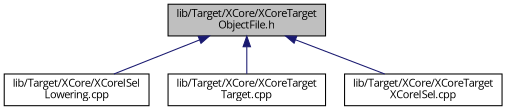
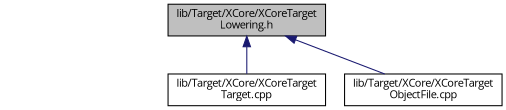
  digraph {
    fontname="Open Sans"
    node [color=black fontname="Open Sans" fontsize=10 shape=box]
    edge [color=midnightblue dir=back fontname="Open Sans" fontsize=10 labelfontname=Helvetica labelfontsize=10 style=solid]
-   n1 [fillcolor=grey75 fontcolor=black height=0.2 label="lib/Target/XCore/XCoreTarget\lObjectFile.h" style=filled width=0.4]
-   n2 [height=0.2 label="lib/Target/XCore/XCoreISel\lLowering.cpp" width=0.4]
+   n1 [fillcolor=grey75 fontcolor=black height=0.2 label="lib/Target/XCore/XCoreTarget\lLowering.h" style=filled width=0.4]
    n3 [height=0.2 label="lib/Target/XCore/XCoreTarget\lTarget.cpp" width=0.4]
-   n4 [height=0.2 label="lib/Target/XCore/XCoreTarget\lXCoreISel.cpp" width=0.4]
-   n1 -> n2
+   n4 [height=0.2 label="lib/Target/XCore/XCoreTarget\lObjectFile.cpp" width=0.4]
    n1 -> n3
    n1 -> n4
  }
